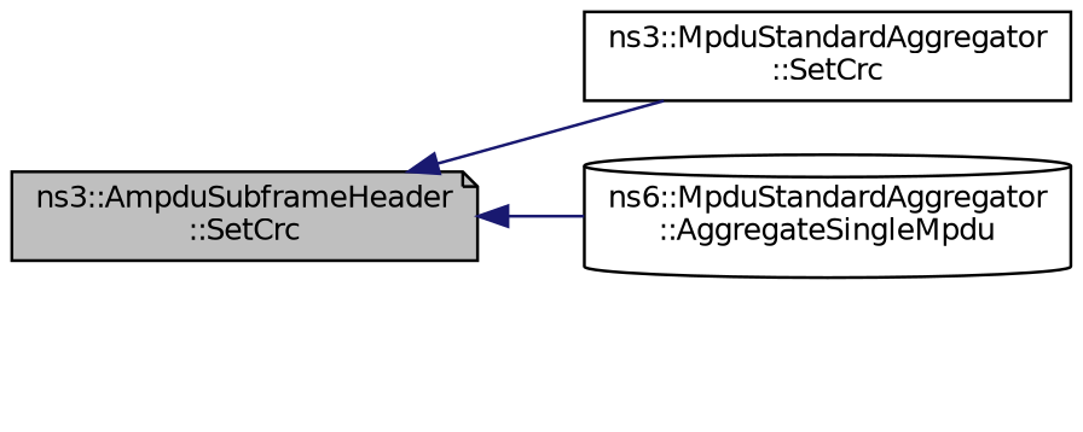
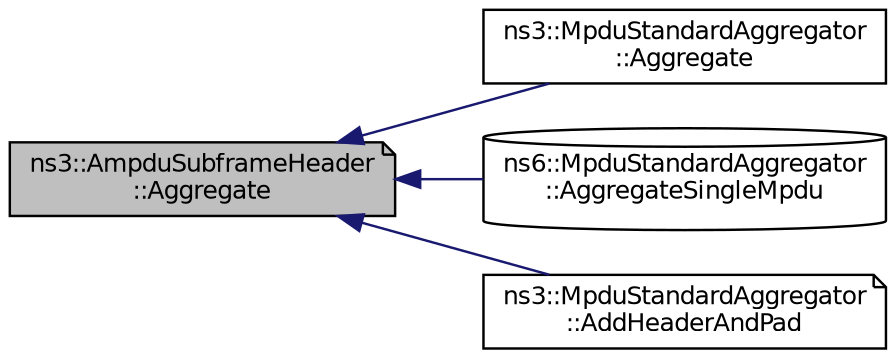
  digraph {
    rankdir=LR
    node [color=black fillcolor=white fontname=Helvetica fontsize=10 shape=note style=filled]
    edge [color=midnightblue dir=back fontname=Helvetica fontsize=10 labelfontname=Helvetica labelfontsize=10 style=solid]
-   n1 [fillcolor=grey75 fontcolor=black height=0.2 label="ns3::AmpduSubframeHeader\l::SetCrc" width=0.4]
-   n2 [height=0.2 label="ns3::MpduStandardAggregator\l::SetCrc" shape=box width=0.4]
+   n1 [fillcolor=grey75 fontcolor=black height=0.2 label="ns3::AmpduSubframeHeader\l::Aggregate" width=0.4]
+   n2 [height=0.2 label="ns3::MpduStandardAggregator\l::Aggregate" shape=box width=0.4]
    n3 [height=0.2 label="ns6::MpduStandardAggregator\l::AggregateSingleMpdu" shape=cylinder width=0.4]
+   n4 [height=0.2 label="ns3::MpduStandardAggregator\l::AddHeaderAndPad" width=0.4]
    n1 -> n2
    n1 -> n3
+   n1 -> n4
  }
